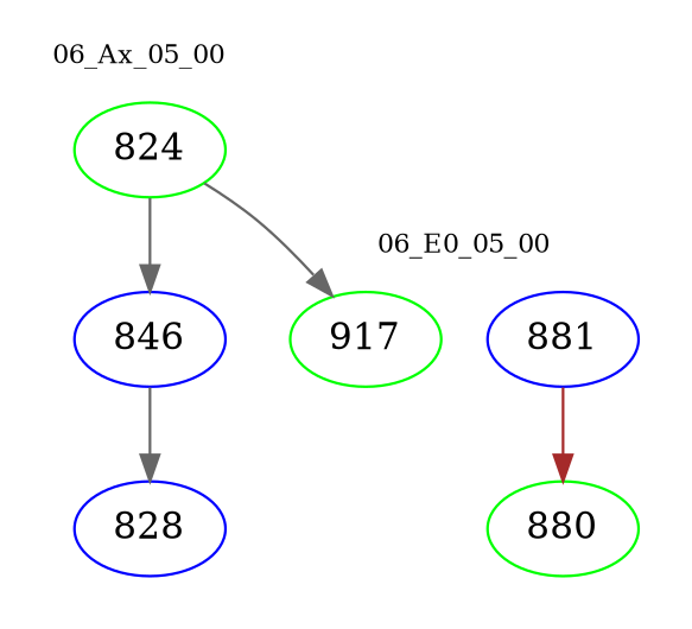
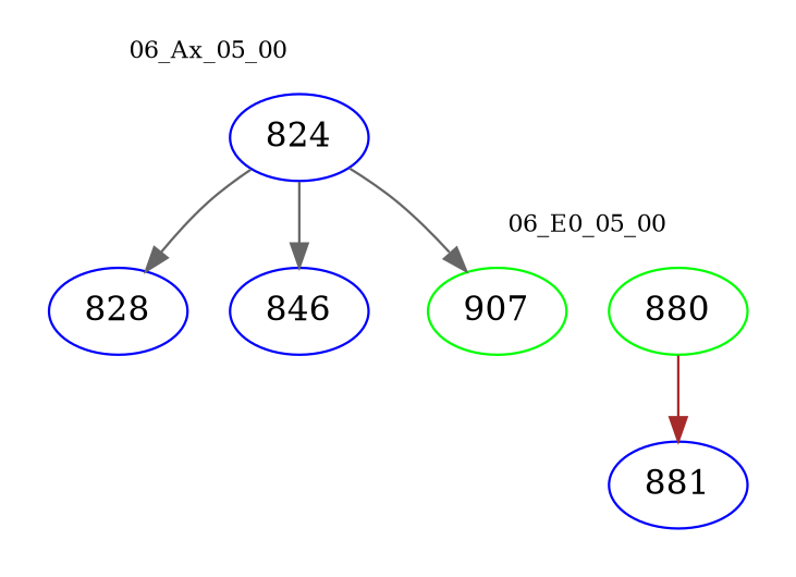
  digraph {
    node [color=green]
    edge [color=gray40]
-   n1 [label=824]
+   n1 [color=blue label=824]
    n2 [color=blue label=828]
    n3 [color=blue label=846]
    n4 [label=880]
    n5 [color=blue label=881]
-   n6 [label=917]
+   n6 [label=907]
    subgraph cluster_1 {
      color=white
      fontsize=10
      label="06_Ax_05_00"
      n1
      n2
      n3
    }
    subgraph cluster_2 {
      color=white
      fontsize=10
      label="06_E0_05_00"
      n4
      n5
      n6
    }
-   n3 -> n2
+   n1 -> n2
    n1 -> n3
    n1 -> n6
-   n5 -> n4 [color=brown]
+   n4 -> n5 [color=brown]
  }
